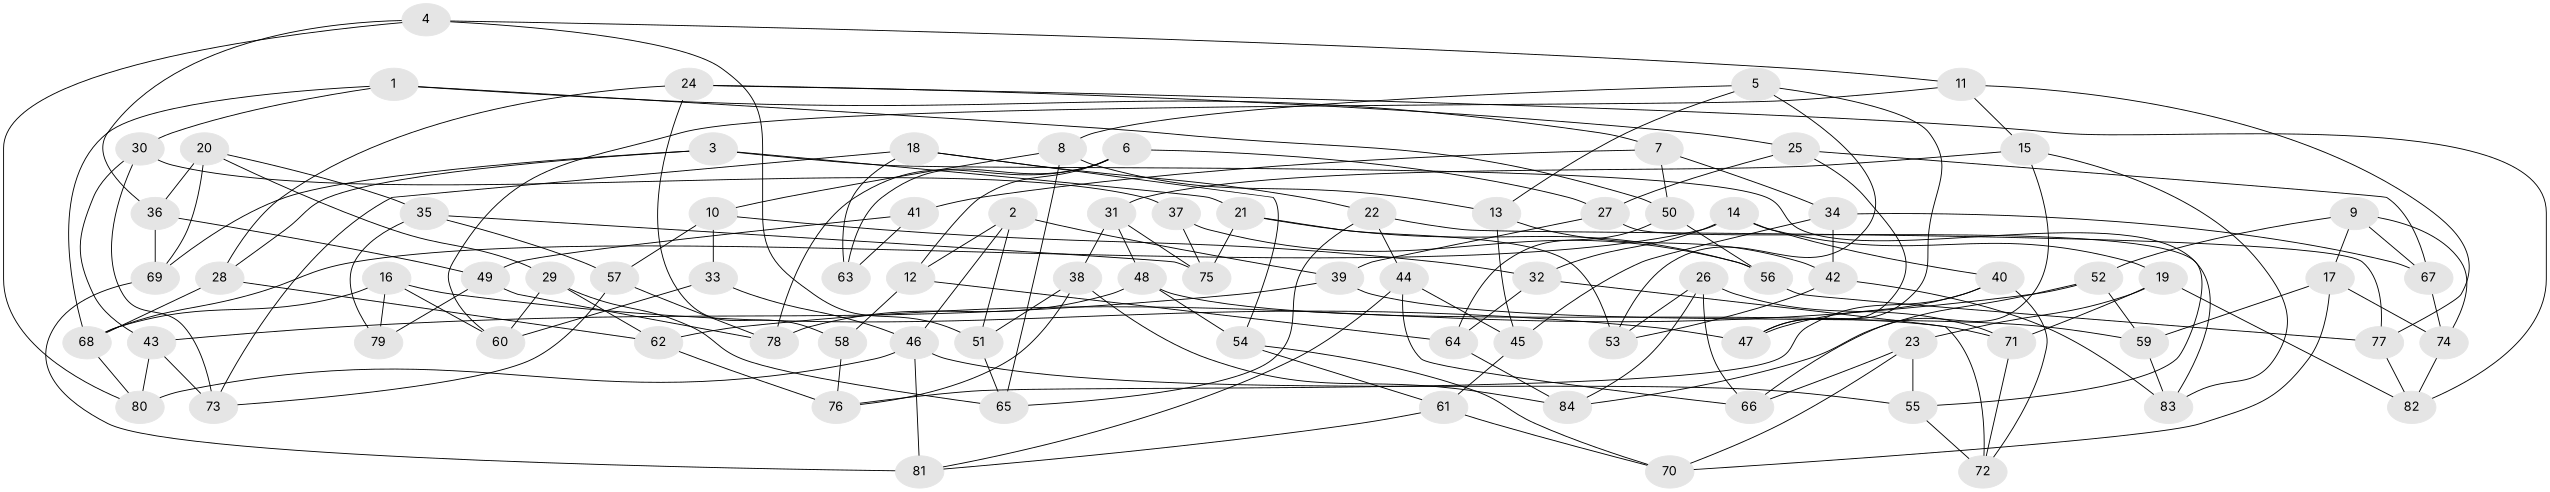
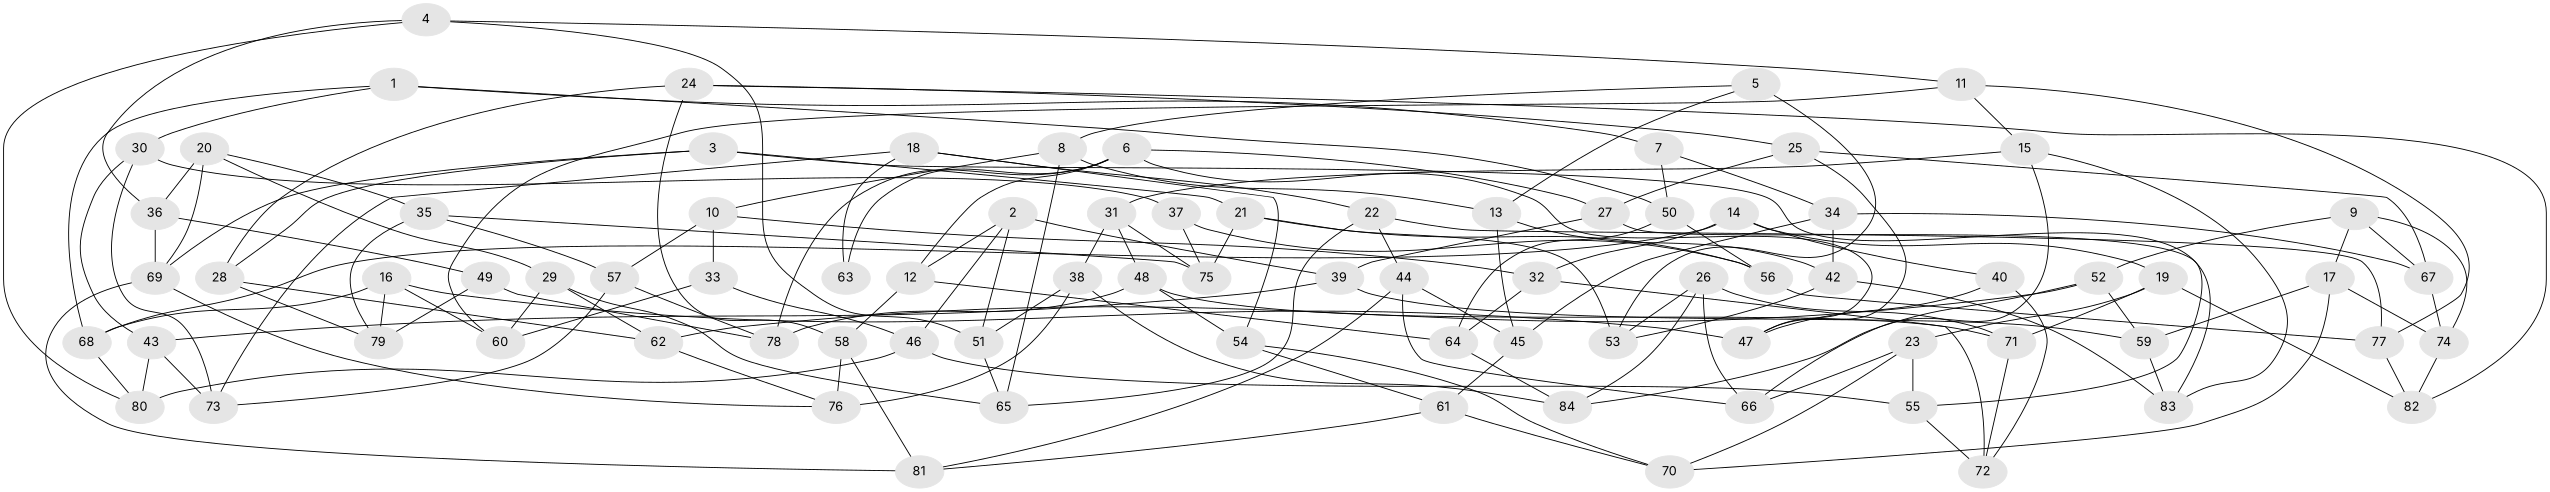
  graph {
    fontname=Inter
    node [color=gray90 fontname=Inter style=filled]
    edge [fontname=Inter]
    1
    7
    30
    50
    68
    34
-   41
    73
    37
    43
    64
    56
    80
    2
    12
    39
    46
    51
    58
    59
    55
    65
    3
    21
    28
    69
    53
    75
    79
    62
    72
    81
    4
    11
    36
    15
    60
    77
    49
    5
    8
    13
    47
    10
    42
    45
    6
    27
    63
    78
    83
    67
    32
    33
    57
    9
    17
    52
    74
    70
    84
    82
    31
    66
    76
    61
    14
    19
    40
    23
    71
    38
    48
    16
    18
    22
    54
    44
    20
    29
    35
    24
    25
    26
    1 -- 7
    1 -- 30
    1 -- 50
    1 -- 68
    7 -- 50
    7 -- 34
-   7 -- 41
    30 -- 73
    30 -- 37
    30 -- 43
    50 -- 64
    50 -- 56
    68 -- 80
    34 -- 42
    34 -- 45
    34 -- 67
-   41 -- 49
-   41 -- 63
    37 -- 56
    37 -- 75
    43 -- 73
    43 -- 80
    64 -- 84
    56 -- 77
    2 -- 12
    2 -- 39
    2 -- 46
    2 -- 51
    12 -- 64
    12 -- 58
    39 -- 43
    39 -- 59
    46 -- 80
    46 -- 55
    51 -- 65
-   46 -- 81
+   58 -- 81
    58 -- 76
    59 -- 83
    55 -- 72
    3 -- 55
    3 -- 21
    3 -- 28
    3 -- 69
    21 -- 56
    21 -- 53
    21 -- 75
-   28 -- 68
+   28 -- 79
    28 -- 62
    69 -- 81
    62 -- 76
    4 -- 80
    4 -- 51
    4 -- 11
    4 -- 36
    11 -- 15
    11 -- 60
    11 -- 77
    36 -- 69
    36 -- 49
    15 -- 83
    15 -- 31
    15 -- 66
    77 -- 82
    49 -- 79
    49 -- 78
    5 -- 53
    5 -- 8
    5 -- 13
-   5 -- 47
+   6 -- 47
    8 -- 65
    8 -- 13
    8 -- 10
    13 -- 42
    13 -- 45
    10 -- 32
    10 -- 33
    10 -- 57
    42 -- 53
    42 -- 83
    45 -- 61
    6 -- 12
    6 -- 27
    6 -- 63
    6 -- 78
    27 -- 39
    27 -- 83
    67 -- 74
    32 -- 64
    32 -- 72
    33 -- 46
    33 -- 60
    57 -- 73
    57 -- 78
    9 -- 67
    9 -- 17
    9 -- 52
    9 -- 74
    17 -- 59
    17 -- 74
    17 -- 70
    52 -- 59
    52 -- 62
    52 -- 84
    74 -- 82
    31 -- 75
    31 -- 38
    31 -- 48
    61 -- 81
    61 -- 70
    14 -- 68
    14 -- 32
    14 -- 19
    14 -- 40
    19 -- 82
    19 -- 23
    19 -- 71
    40 -- 72
    40 -- 47
-   40 -- 76
+   69 -- 76
    23 -- 55
    23 -- 70
    23 -- 66
    71 -- 72
    38 -- 51
    38 -- 84
    38 -- 76
    48 -- 78
    48 -- 71
    48 -- 54
    16 -- 68
    16 -- 79
    16 -- 60
    16 -- 47
    18 -- 73
    18 -- 63
    18 -- 22
    18 -- 54
    22 -- 65
    22 -- 77
    22 -- 44
    54 -- 70
    54 -- 61
    44 -- 81
    44 -- 45
    44 -- 66
    20 -- 69
    20 -- 36
    20 -- 29
    20 -- 35
    29 -- 65
    29 -- 62
    29 -- 60
    35 -- 75
    35 -- 79
    35 -- 57
    24 -- 58
    24 -- 28
    24 -- 82
    24 -- 25
    25 -- 47
    25 -- 27
    25 -- 67
    26 -- 53
    26 -- 84
    26 -- 66
    26 -- 71
  }
